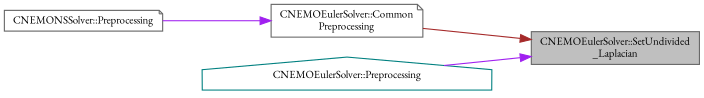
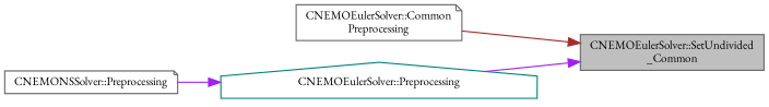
  digraph {
    fontname="EB Garamond"
    rankdir=RL
    node [color=gray40 fillcolor=white fontname="EB Garamond" fontsize=10 shape=note style=filled]
    edge [color=purple dir=back fontname="EB Garamond" fontsize=10 labelfontname=Helvetica labelfontsize=10 style=solid]
-   n1 [fillcolor=grey75 fontcolor=black height=0.2 label="CNEMOEulerSolver::SetUndivided\l_Laplacian" shape=box width=0.4]
+   n1 [fillcolor=grey75 fontcolor=black height=0.2 label="CNEMOEulerSolver::SetUndivided\l_Common" shape=box width=0.4]
    n2 [height=0.2 label="CNEMOEulerSolver::Common\lPreprocessing" width=0.4]
    n3 [color=teal height=0.2 label="CNEMOEulerSolver::Preprocessing" shape=house width=0.4]
    n4 [height=0.2 label="CNEMONSSolver::Preprocessing" width=0.4]
    n1 -> n2 [color=brown]
    n1 -> n3
-   n2 -> n4
+   n3 -> n4
  }
